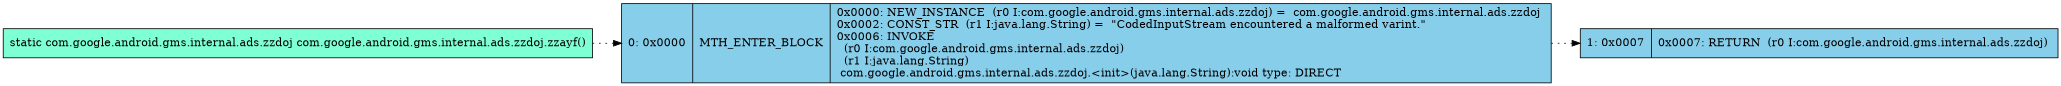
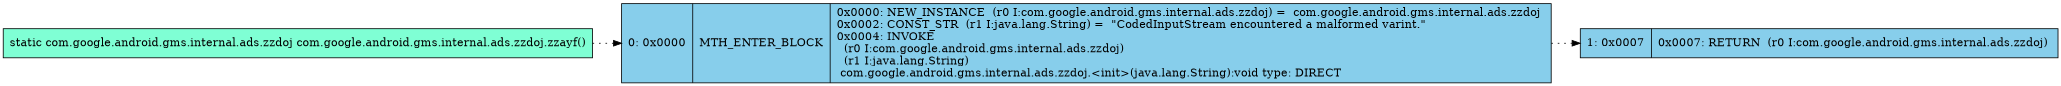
  digraph {
    rankdir=LR
    node [shape=record style=filled fillcolor=skyblue]
    edge [style=dotted]
-   n1 [label="{0\:\ 0x0000|MTH_ENTER_BLOCK\l|0x0000: NEW_INSTANCE  (r0 I:com.google.android.gms.internal.ads.zzdoj) =  com.google.android.gms.internal.ads.zzdoj \l0x0002: CONST_STR  (r1 I:java.lang.String) =  \"CodedInputStream encountered a malformed varint.\" \l0x0006: INVOKE  \l  (r0 I:com.google.android.gms.internal.ads.zzdoj)\l  (r1 I:java.lang.String)\l com.google.android.gms.internal.ads.zzdoj.\<init\>(java.lang.String):void type: DIRECT \l}"]
+   n1 [label="{0\:\ 0x0000|MTH_ENTER_BLOCK\l|0x0000: NEW_INSTANCE  (r0 I:com.google.android.gms.internal.ads.zzdoj) =  com.google.android.gms.internal.ads.zzdoj \l0x0002: CONST_STR  (r1 I:java.lang.String) =  \"CodedInputStream encountered a malformed varint.\" \l0x0004: INVOKE  \l  (r0 I:com.google.android.gms.internal.ads.zzdoj)\l  (r1 I:java.lang.String)\l com.google.android.gms.internal.ads.zzdoj.\<init\>(java.lang.String):void type: DIRECT \l}"]
    n2 [label="{1\:\ 0x0007|0x0007: RETURN  (r0 I:com.google.android.gms.internal.ads.zzdoj) \l}"]
    n3 [label="{static com.google.android.gms.internal.ads.zzdoj com.google.android.gms.internal.ads.zzdoj.zzayf() }" fillcolor=aquamarine]
    n1 -> n2
    n3 -> n1
  }
